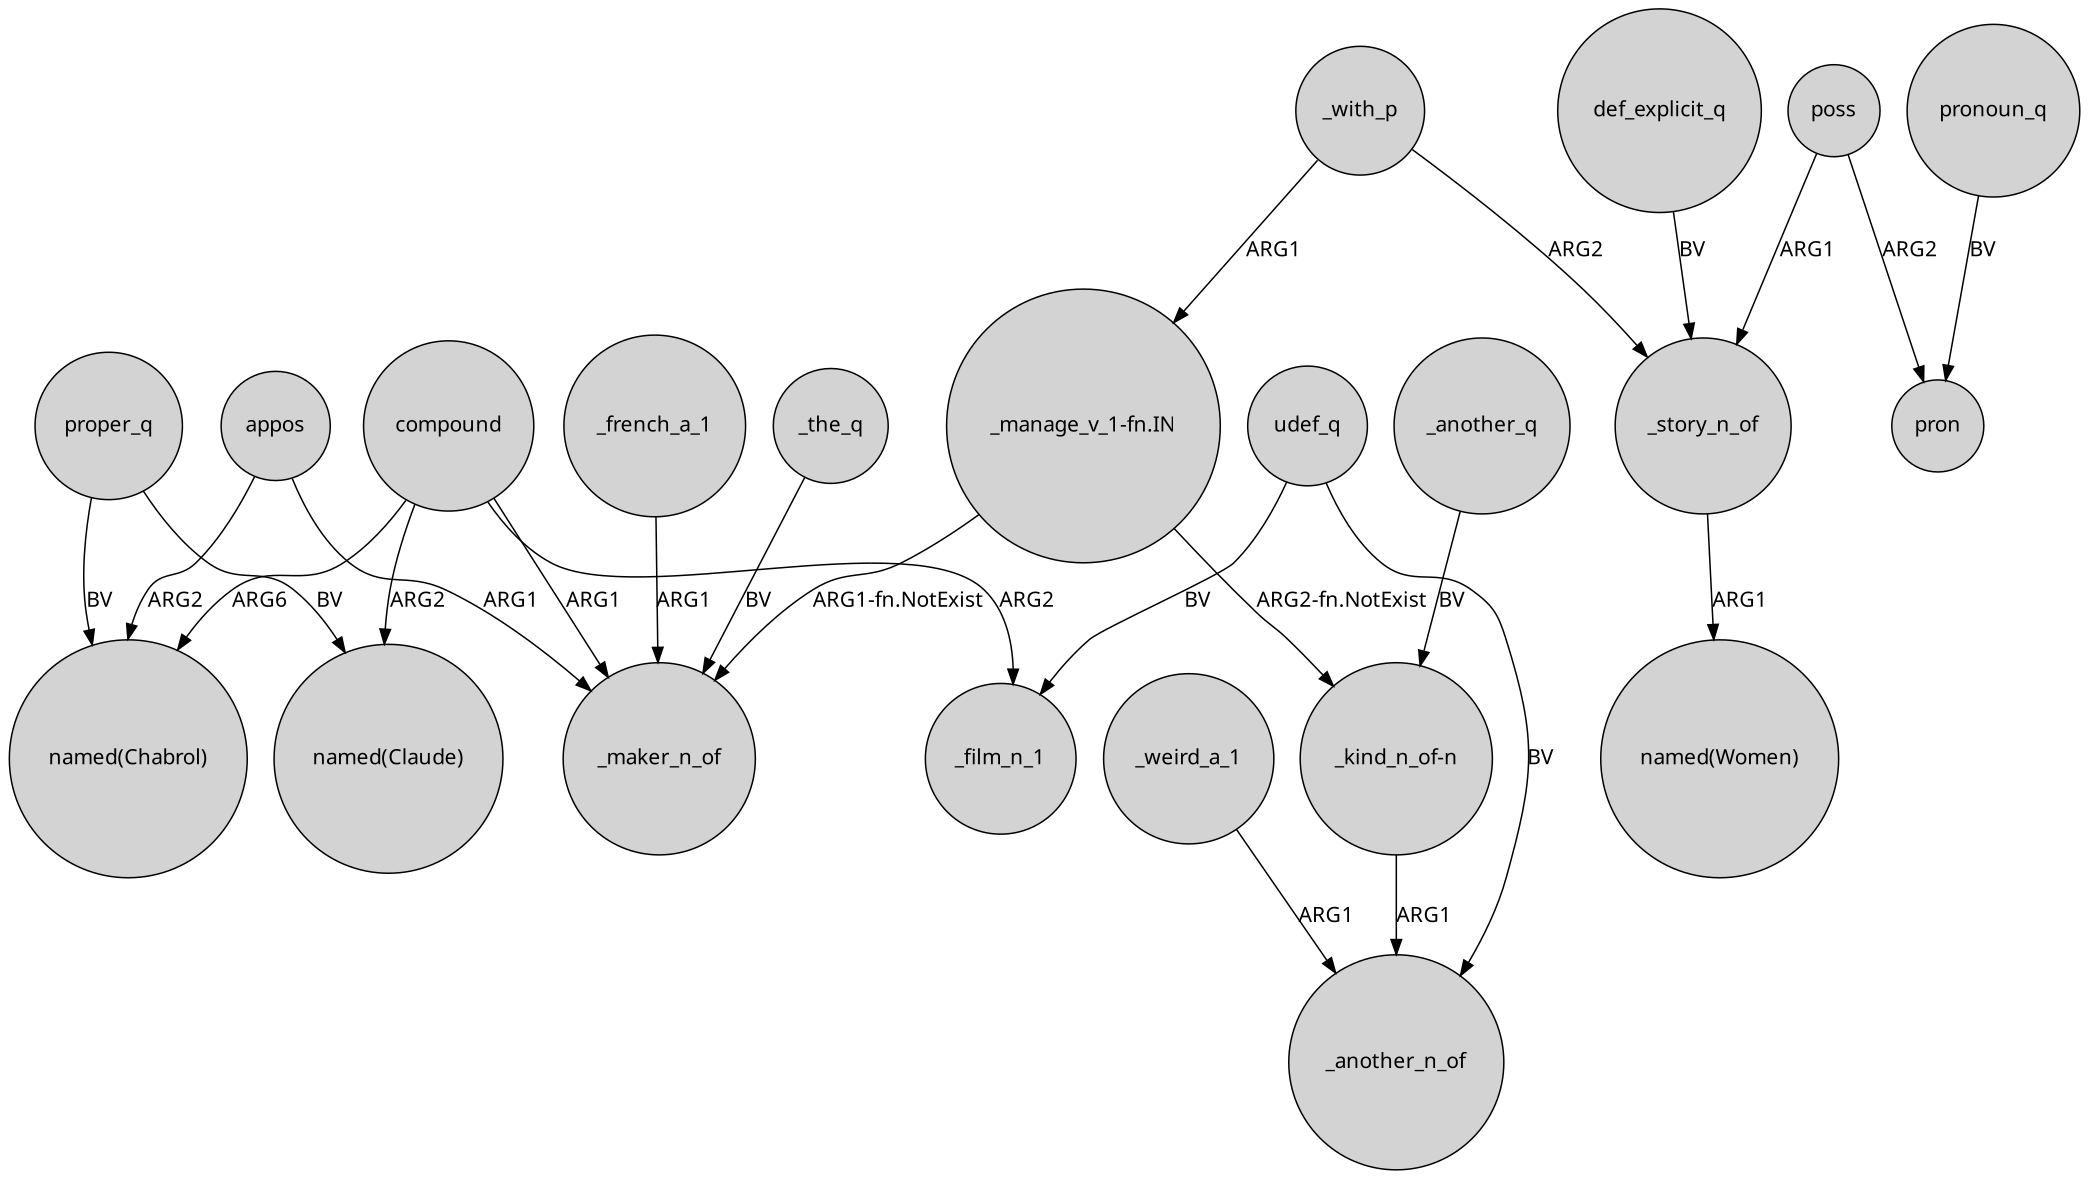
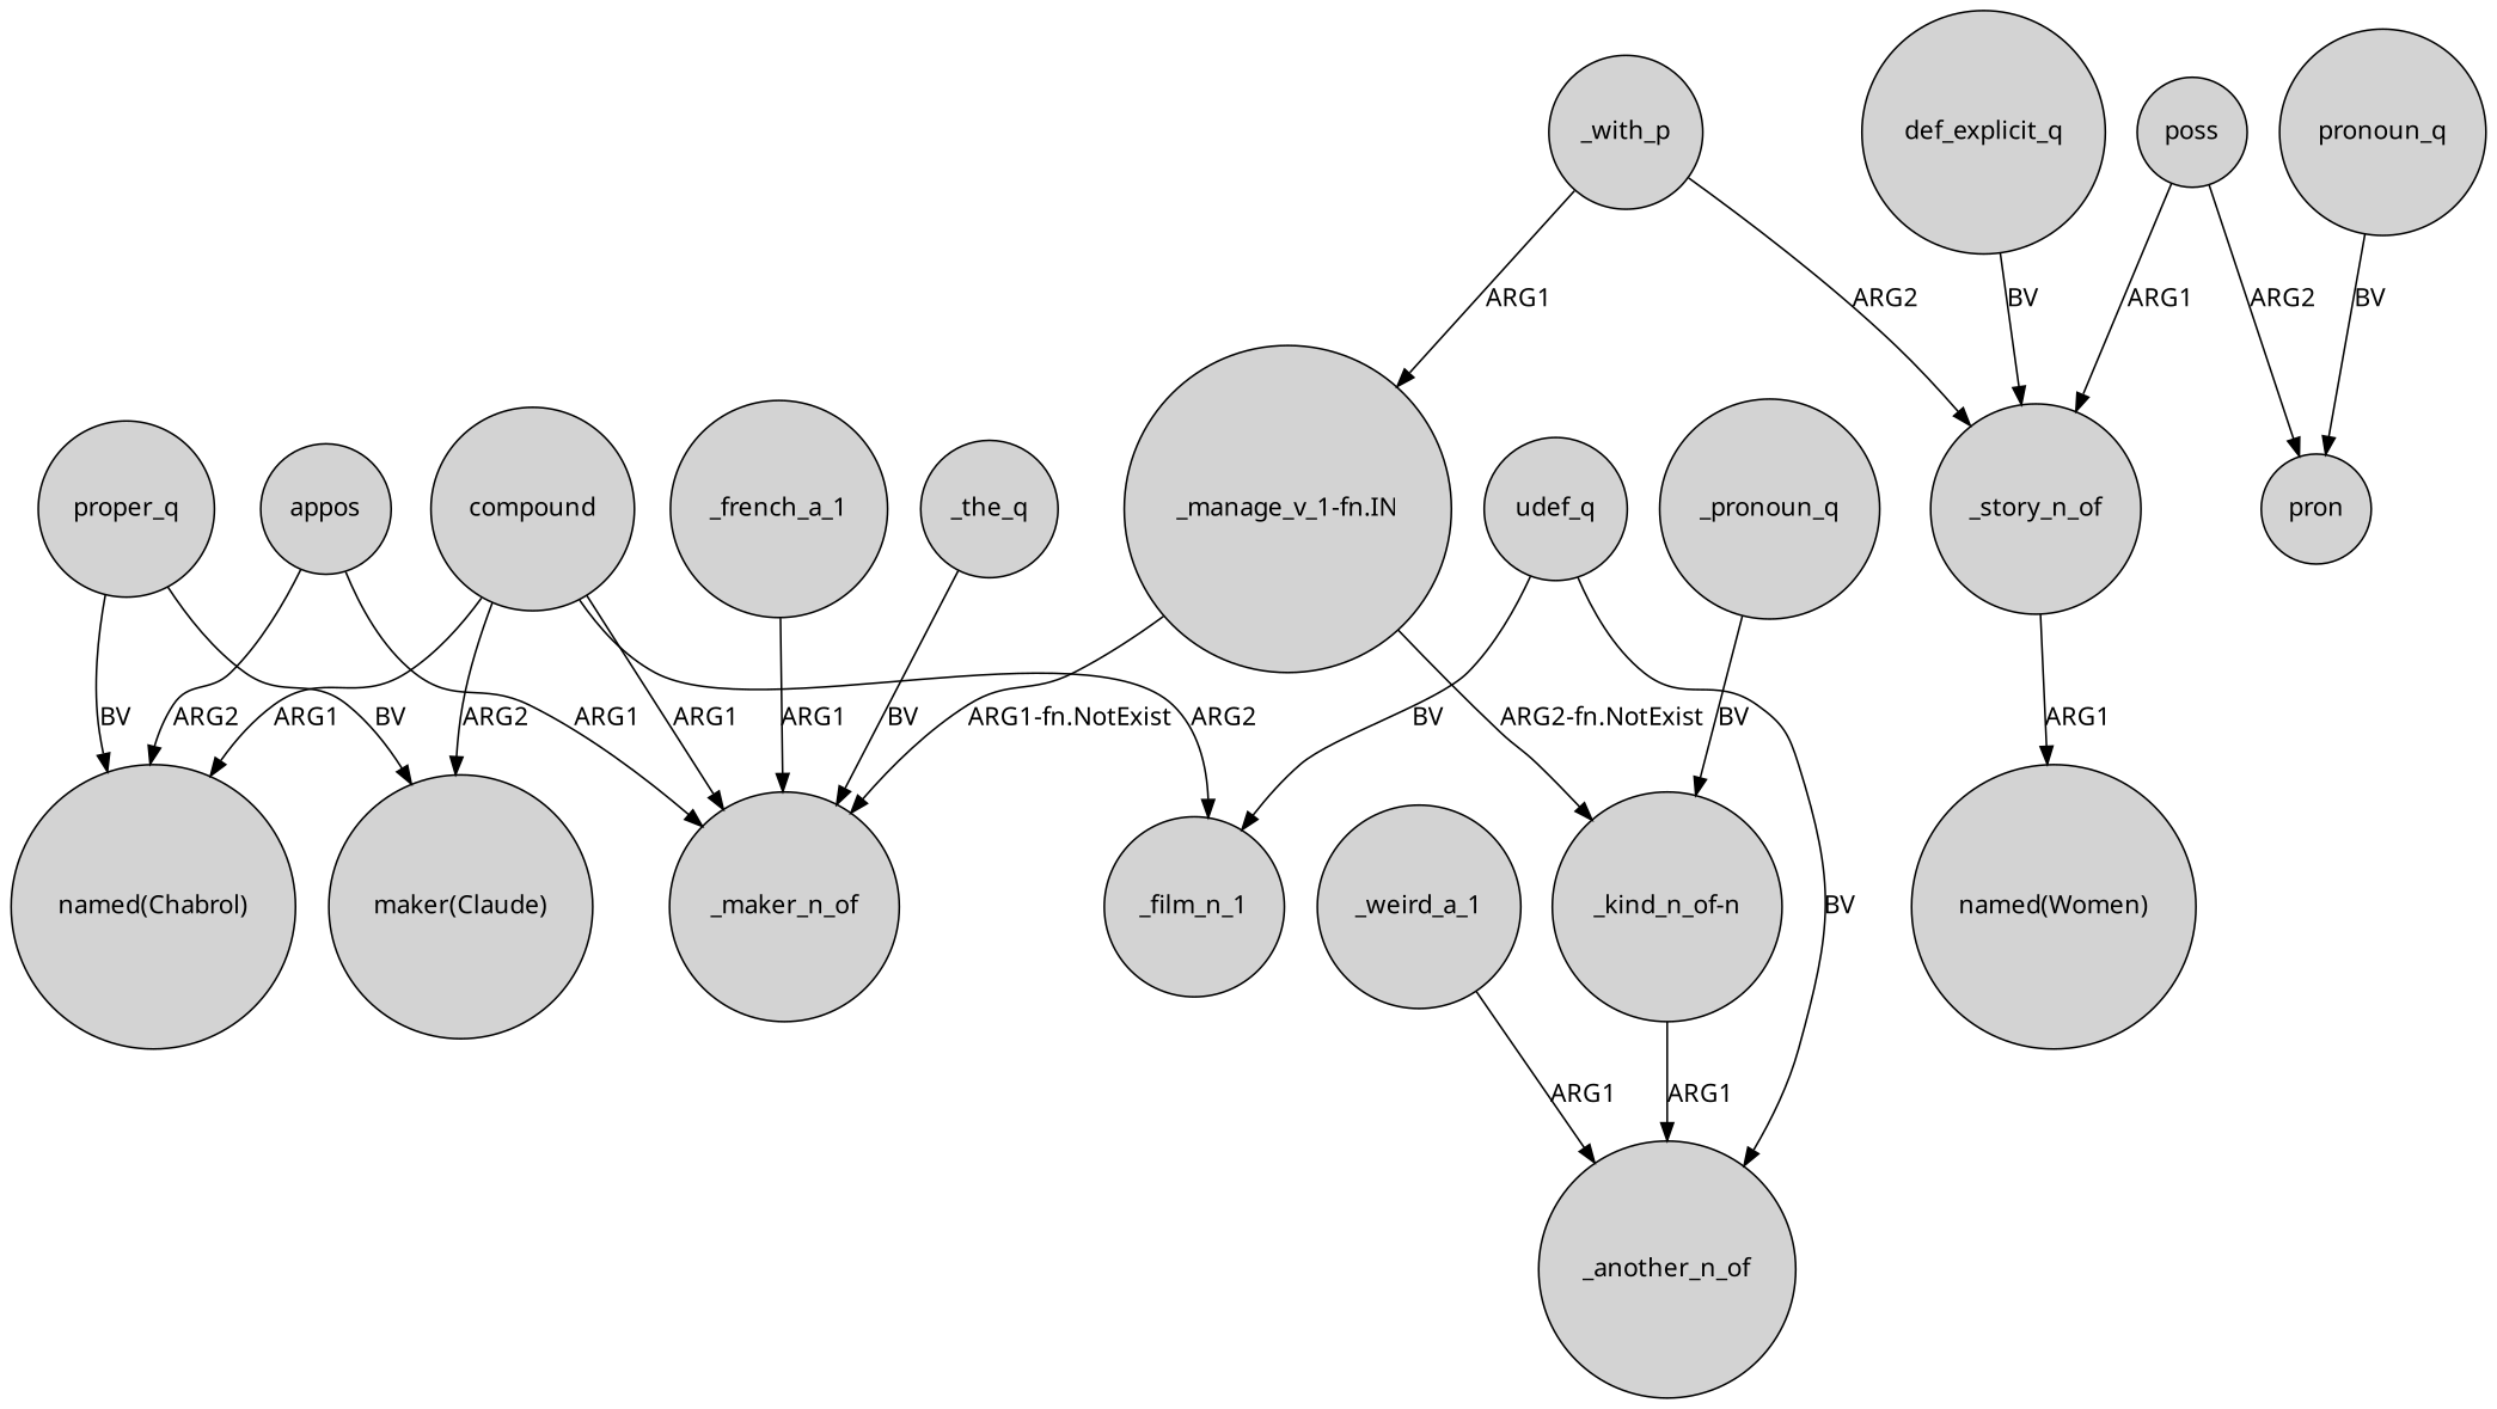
  digraph {
    fontname="Noto Sans"
    node [fontname="Noto Sans" shape=circle style=filled]
    edge [fontname="Noto Sans"]
    appos
    "named(Chabrol)"
    _maker_n_of
    "_manage_v_1-fn.IN"
    "_kind_n_of-n"
    n6 [label=_another_n_of]
    poss
    pron
    _story_n_of
    "named(Women)"
    compound
    _film_n_1
-   "named(Claude)"
+   "named(Claude)" [label="maker(Claude)"]
    _the_q
-   _another_q
+   _another_q [label=_pronoun_q]
    proper_q
    _french_a_1
    _with_p
    pronoun_q
    udef_q
    _weird_a_1
    def_explicit_q
    appos -> "named(Chabrol)" [label=ARG2]
    appos -> _maker_n_of [label=ARG1]
    "_manage_v_1-fn.IN" -> _maker_n_of [label="ARG1-fn.NotExist"]
    "_manage_v_1-fn.IN" -> "_kind_n_of-n" [label="ARG2-fn.NotExist"]
    "_kind_n_of-n" -> n6 [label=ARG1]
    poss -> pron [label=ARG2]
    poss -> _story_n_of [label=ARG1]
    _story_n_of -> "named(Women)" [label=ARG1]
-   compound -> "named(Chabrol)" [label=ARG6]
+   compound -> "named(Chabrol)" [label=ARG1]
    compound -> _maker_n_of [label=ARG1]
    compound -> _film_n_1 [label=ARG2]
    compound -> "named(Claude)" [label=ARG2]
    _the_q -> _maker_n_of [label=BV]
    _another_q -> "_kind_n_of-n" [label=BV]
    proper_q -> "named(Chabrol)" [label=BV]
    proper_q -> "named(Claude)" [label=BV]
    _french_a_1 -> _maker_n_of [label=ARG1]
    _with_p -> "_manage_v_1-fn.IN" [label=ARG1]
    _with_p -> _story_n_of [label=ARG2]
    pronoun_q -> pron [label=BV]
    udef_q -> n6 [label=BV]
    udef_q -> _film_n_1 [label=BV]
    _weird_a_1 -> n6 [label=ARG1]
    def_explicit_q -> _story_n_of [label=BV]
  }
